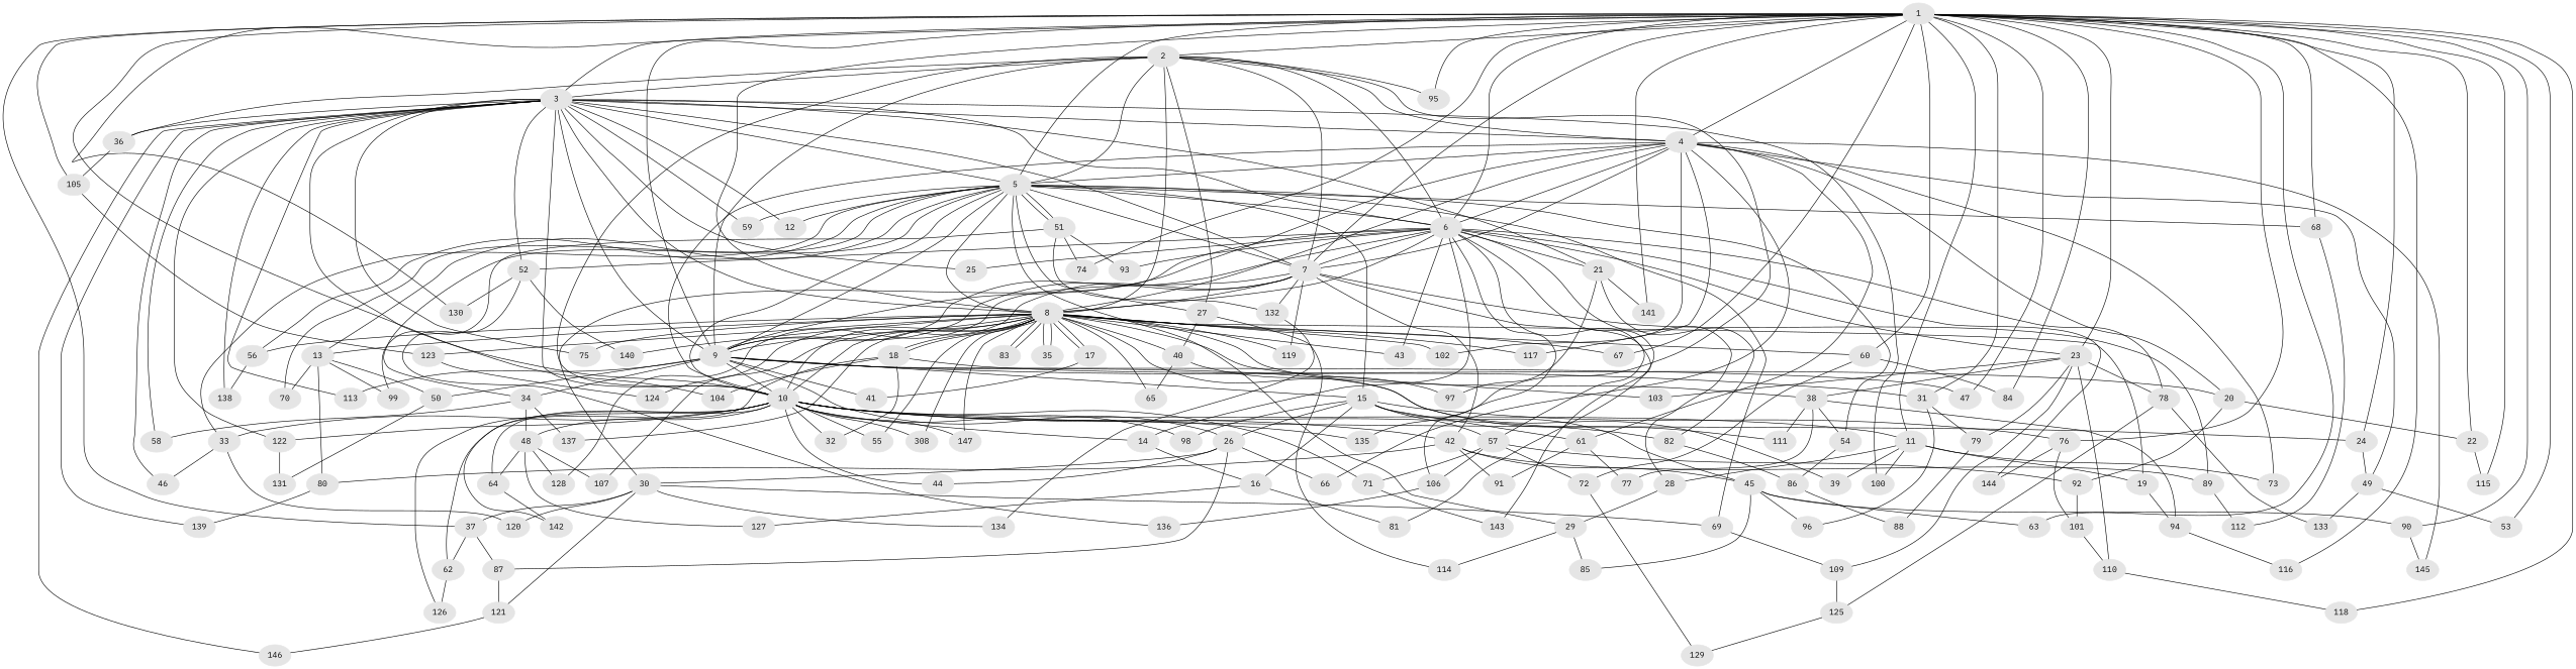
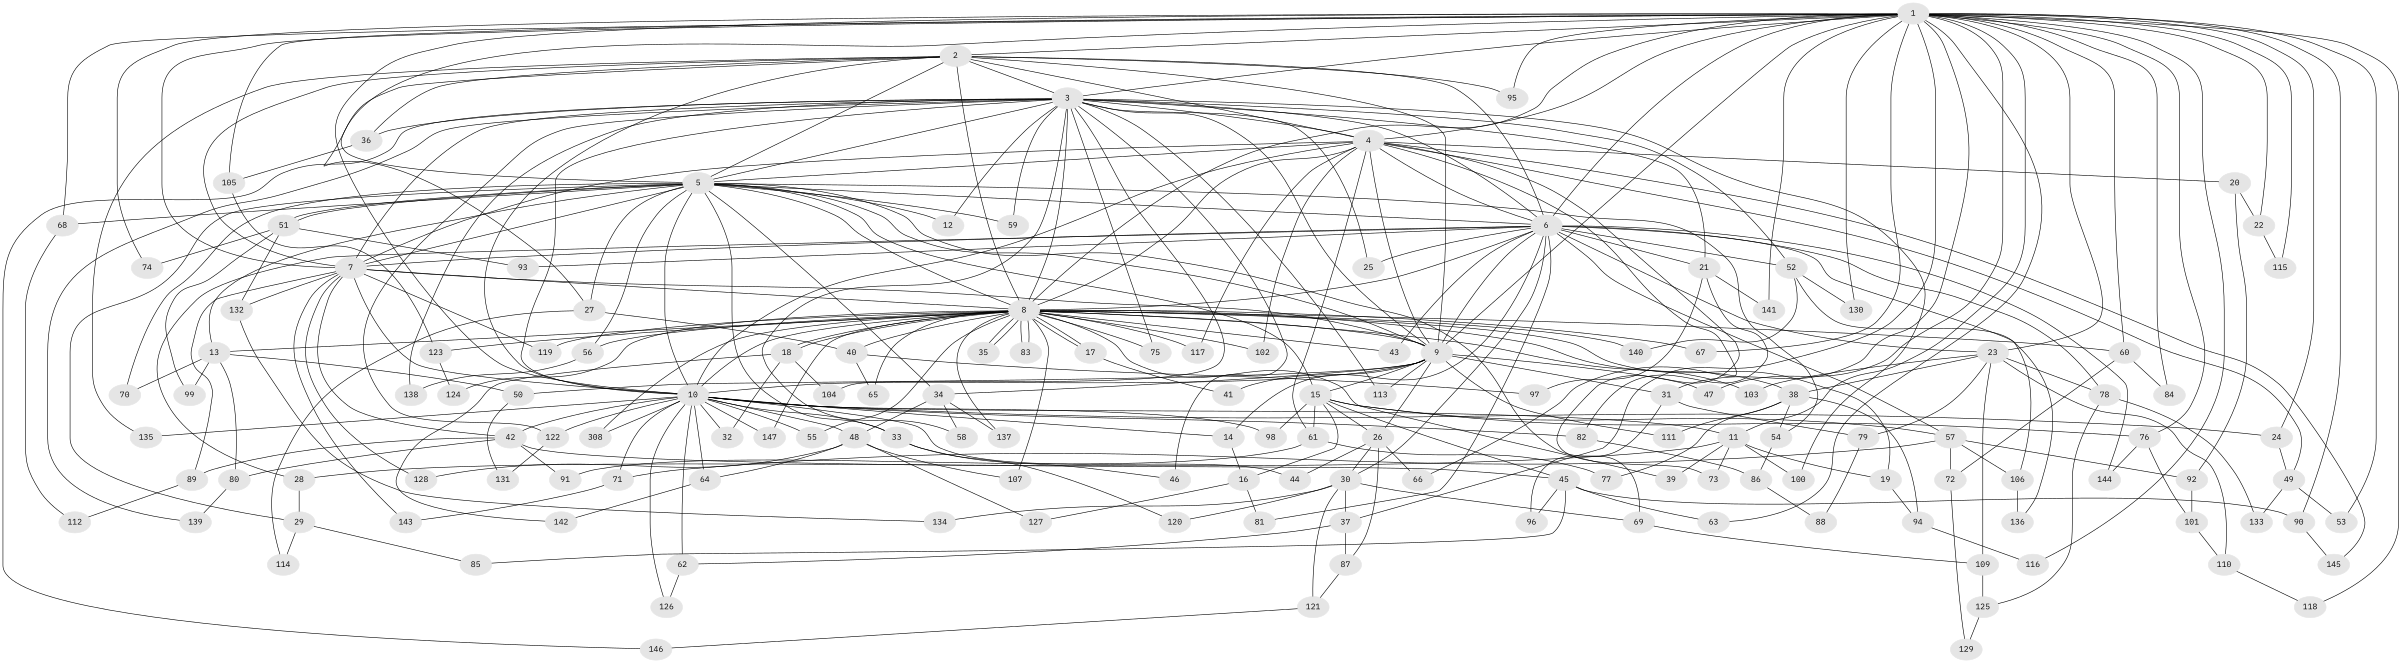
  graph {
    fontname="IBM Plex Mono"
    node [color=gray90 fontname="IBM Plex Mono" style=filled]
    edge [fontname="IBM Plex Mono"]
    1
    2
    3
    4
    5
    6
    7
    8
    9
    10
    11
    22
    23
    24
    31
    37
    47
    53
    60
    63
    67
    68
    74
    76
    84
    90
    95
    105
    115
    116
    118
    130
    141
    27
    36
    135
    12
    21
    25
    46
    52
    58
    59
    75
    100
    104
    113
    122
    138
    139
    146
    20
    49
    61
    66
    73
    102
    117
    145
    13
    15
    29
    33
    34
    51
    54
    56
    69
    70
    14
    28
    30
    43
    57
    78
    81
    93
    106
    144
    42
    89
    119
    128
    132
    143
    17
    18
    19
    35
    38
    39
    40
    55
    65
    83
    103
    107
    n98 [label=308]
    123
    124
    137
    140
    147
    26
    41
    50
    111
    32
    44
    48
    62
    64
    71
    82
    98
    126
    79
    109
    110
    96
    87
    72
    112
    101
    114
    97
    136
    131
    92
    133
    77
    91
    80
    99
    16
    45
    85
    120
    86
    121
    134
    125
    142
    94
    127
    88
    129
    1 -- 2
    1 -- 3
    1 -- 4
    1 -- 5
    1 -- 6
    1 -- 7
    1 -- 8
    1 -- 9
    1 -- 10
    1 -- 11
    1 -- 22
    1 -- 23
    1 -- 24
    1 -- 31
    1 -- 37
    1 -- 47
    1 -- 53
    1 -- 60
    1 -- 63
    1 -- 67
    1 -- 68
    1 -- 74
    1 -- 76
    1 -- 84
    1 -- 90
    1 -- 95
    1 -- 105
    1 -- 115
    1 -- 116
    1 -- 118
    1 -- 130
    1 -- 141
    2 -- 3
    2 -- 4
    2 -- 5
    2 -- 6
    2 -- 7
    2 -- 8
    2 -- 9
    2 -- 10
    2 -- 95
    2 -- 27
    2 -- 36
    2 -- 135
    3 -- 4
    3 -- 5
    3 -- 6
    3 -- 7
    3 -- 8
    3 -- 9
    3 -- 10
    3 -- 36
    3 -- 12
    3 -- 21
    3 -- 25
    3 -- 46
    3 -- 52
    3 -- 58
    3 -- 59
    3 -- 75
    3 -- 100
    3 -- 104
    3 -- 113
    3 -- 122
    3 -- 138
    3 -- 139
    3 -- 146
    4 -- 5
    4 -- 6
    4 -- 7
    4 -- 8
    4 -- 9
    4 -- 10
    4 -- 20
    4 -- 49
    4 -- 61
    4 -- 66
    4 -- 73
    4 -- 102
    4 -- 117
    4 -- 145
    5 -- 6
    5 -- 7
    5 -- 8
    5 -- 9
    5 -- 10
    5 -- 68
    5 -- 27
    5 -- 12
    5 -- 59
    5 -- 13
    5 -- 15
    5 -- 29
    5 -- 33
    5 -- 34
    5 -- 51
    5 -- 51
    5 -- 54
    5 -- 56
    5 -- 69
    5 -- 70
    6 -- 7
    6 -- 8
    6 -- 9
    6 -- 23
    6 -- 21
    6 -- 25
    6 -- 52
    6 -- 14
    6 -- 28
    6 -- 30
    6 -- 43
    6 -- 57
    6 -- 78
    6 -- 81
    6 -- 93
    6 -- 106
    6 -- 144
    7 -- 8
    7 -- 9
    7 -- 10
    7 -- 42
    7 -- 89
    7 -- 119
    7 -- 128
    7 -- 132
    7 -- 143
    8 -- 9
    8 -- 10
    8 -- 60
    8 -- 67
    8 -- 75
    8 -- 102
    8 -- 117
    8 -- 13
    8 -- 56
    8 -- 43
    8 -- 119
    8 -- 17
    8 -- 17
    8 -- 18
    8 -- 18
    8 -- 19
    8 -- 35
    8 -- 35
    8 -- 38
    8 -- 39
    8 -- 40
    8 -- 55
    8 -- 65
    8 -- 83
    8 -- 83
    8 -- 103
    8 -- 107
    8 -- n98
    8 -- 123
    8 -- 124
    8 -- 137
    8 -- 140
    8 -- 147
    9 -- 10
    9 -- 31
    9 -- 47
    9 -- 113
    9 -- 15
    9 -- 34
    9 -- 26
    9 -- 41
    9 -- 50
    9 -- 111
    10 -- 11
    10 -- 24
    10 -- 135
    10 -- 122
    10 -- 33
    10 -- 14
    10 -- 42
    10 -- 55
    10 -- n98
    10 -- 147
    10 -- 32
    10 -- 44
    10 -- 48
    10 -- 62
    10 -- 64
    10 -- 71
    10 -- 82
    10 -- 98
    10 -- 126
    11 -- 100
    11 -- 73
    11 -- 28
    11 -- 19
    11 -- 39
    22 -- 115
    23 -- 78
    23 -- 38
    23 -- 103
    23 -- 79
    23 -- 109
    23 -- 110
    24 -- 49
    31 -- 79
    31 -- 96
    37 -- 62
    37 -- 87
    60 -- 84
    60 -- 72
    68 -- 112
    76 -- 144
    76 -- 101
    90 -- 145
    105 -- 123
    27 -- 40
    27 -- 114
    36 -- 105
    21 -- 141
    21 -- 82
    21 -- 97
    52 -- 130
    52 -- 140
    52 -- 136
    122 -- 131
    20 -- 22
    20 -- 92
    49 -- 53
    49 -- 133
    61 -- 77
    61 -- 91
    13 -- 70
    13 -- 50
    13 -- 80
    13 -- 99
    15 -- 76
    15 -- 61
    15 -- 57
    15 -- 26
    15 -- 98
    15 -- 16
    15 -- 45
    29 -- 114
    29 -- 85
    33 -- 46
    33 -- 120
    34 -- 58
    34 -- 137
    34 -- 48
    51 -- 74
    51 -- 93
    51 -- 132
    51 -- 99
    54 -- 86
    56 -- 138
    69 -- 109
    14 -- 16
    28 -- 29
    30 -- 37
    30 -- 69
    30 -- 120
    30 -- 121
    30 -- 134
    57 -- 106
    57 -- 71
    57 -- 72
    57 -- 92
    78 -- 133
    78 -- 125
    106 -- 136
    42 -- 89
    42 -- 91
    42 -- 80
    42 -- 45
    89 -- 112
    132 -- 134
    17 -- 41
    18 -- 104
-   18 -- 20
    18 -- 32
    18 -- 142
    19 -- 94
    38 -- 54
    38 -- 111
    38 -- 77
    38 -- 94
    40 -- 65
    40 -- 97
    123 -- 124
    26 -- 66
    26 -- 30
    26 -- 44
    26 -- 87
    50 -- 131
    48 -- 128
    48 -- 107
    48 -- 64
    48 -- 127
    62 -- 126
    64 -- 142
    71 -- 143
    82 -- 86
    79 -- 88
    109 -- 125
    110 -- 118
    87 -- 121
    72 -- 129
    101 -- 110
    92 -- 101
    80 -- 139
    16 -- 81
    16 -- 127
    45 -- 63
    45 -- 90
    45 -- 96
    45 -- 85
    86 -- 88
    121 -- 146
    125 -- 129
    94 -- 116
  }
